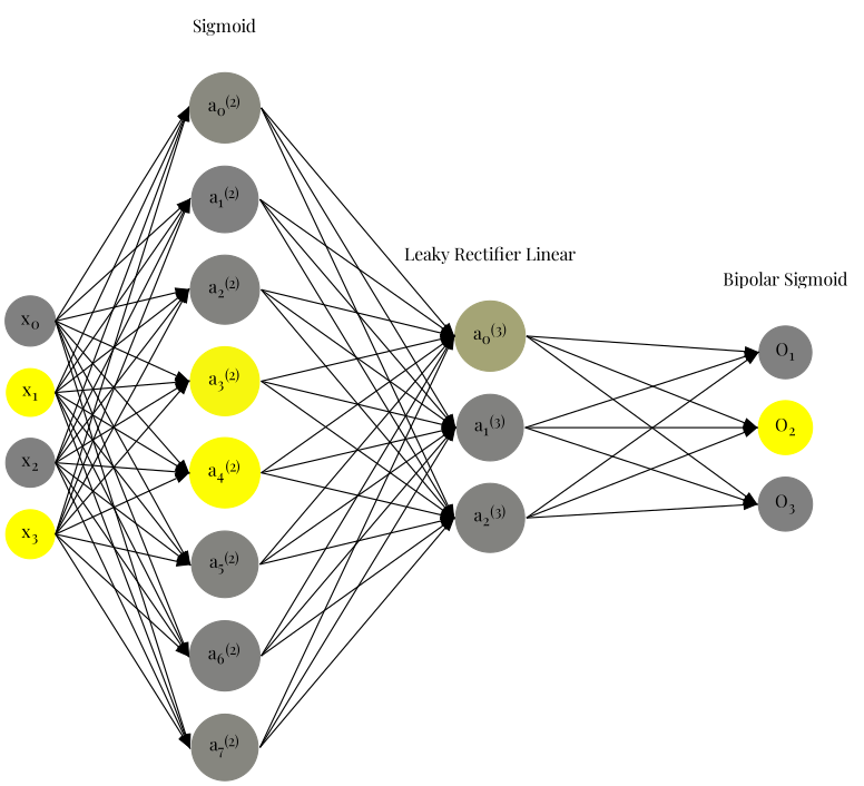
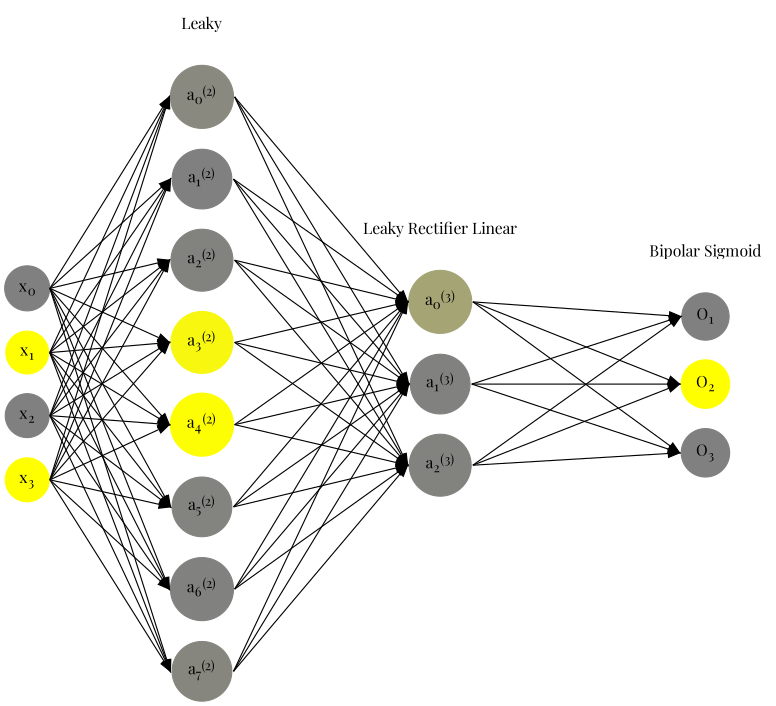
  digraph {
    rankdir=LR
    ranksep=1.4
    splines=false
    fontname="Playfair Display"
    node [color="0.1667, 0.0, 0.5" fillcolor="0.1667, 0.0, 0.5" shape=circle style=filled fontname="Playfair Display"]
    edge [headport=w style=solid tailport=e fontname="Playfair Display"]
    n1 [label=<x<sub>0</sub>>]
    n2 [color="0.1667, 1.0, 1.0" fillcolor="0.1667, 1.0, 1.0" label=<x<sub>1</sub>>]
    n3 [label=<x<sub>2</sub>>]
    n4 [color="0.1667, 1.0, 1.0" fillcolor="0.1667, 1.0, 1.0" label=<x<sub>3</sub>>]
    n5 [color="0.1667, 0.075514, 0.537757" fillcolor="0.1667, 0.075514, 0.537757" label=<a<sub>0</sub><sup>(2)</sup>>]
    n6 [color="0.1667, 0.000000, 0.500000" fillcolor="0.1667, 0.000000, 0.500000" label=<a<sub>1</sub><sup>(2)</sup>>]
    n7 [color="0.1667, 0.017457, 0.508729" fillcolor="0.1667, 0.017457, 0.508729" label=<a<sub>2</sub><sup>(2)</sup>>]
    n8 [color="0.1667, 0.936343, 0.968172" fillcolor="0.1667, 0.936343, 0.968172" label=<a<sub>3</sub><sup>(2)</sup>>]
    n9 [color="0.1667, 0.981710, 0.990855" fillcolor="0.1667, 0.981710, 0.990855" label=<a<sub>4</sub><sup>(2)</sup>>]
    n10 [color="0.1667, 0.024923, 0.512462" fillcolor="0.1667, 0.024923, 0.512462" label=<a<sub>5</sub><sup>(2)</sup>>]
    n11 [color="0.1667, 0.010392, 0.505196" fillcolor="0.1667, 0.010392, 0.505196" label=<a<sub>6</sub><sup>(2)</sup>>]
    n12 [color="0.1667, 0.052954, 0.526477" fillcolor="0.1667, 0.052954, 0.526477" label=<a<sub>7</sub><sup>(2)</sup>>]
    n13 [color="0.1667, 0.282718, 0.641359" fillcolor="0.1667, 0.282718, 0.641359" label=<a<sub>0</sub><sup>(3)</sup>>]
    n14 [color="0.1667, 0.008704, 0.504352" fillcolor="0.1667, 0.008704, 0.504352" label=<a<sub>1</sub><sup>(3)</sup>>]
    n15 [color="0.1667, 0.016738, 0.508369" fillcolor="0.1667, 0.016738, 0.508369" label=<a<sub>2</sub><sup>(3)</sup>>]
    n16 [label=<O<sub>1</sub>>]
    n17 [color="0.1667, 1.0, 1.0" fillcolor="0.1667, 1.0, 1.0" label=<O<sub>2</sub>>]
    n18 [label=<O<sub>3</sub>>]
-   n19 [label=Sigmoid shape=plaintext color="" fillcolor="" style=""]
+   n19 [label=Leaky shape=plaintext color="" fillcolor="" style=""]
    n20 [label="Leaky Rectifier Linear" shape=plaintext color="" fillcolor="" style=""]
    n21 [label="Bipolar Sigmoid" shape=plaintext color="" fillcolor="" style=""]
    subgraph sub_1 {
      n1
    }
    subgraph sub_2 {
      n2
    }
    subgraph sub_3 {
      n3
    }
    subgraph sub_4 {
      n4
    }
    subgraph sub_5 {
      n5
    }
    subgraph sub_6 {
      n6
    }
    subgraph sub_7 {
      n7
    }
    subgraph sub_8 {
      n8
    }
    subgraph sub_9 {
      n9
    }
    subgraph sub_10 {
      n10
    }
    subgraph sub_11 {
      n11
    }
    subgraph sub_12 {
      n12
    }
    subgraph sub_13 {
      n13
    }
    subgraph sub_14 {
      n14
    }
    subgraph sub_15 {
      n15
    }
    subgraph sub_16 {
      n16
    }
    subgraph sub_17 {
      n17
    }
    subgraph sub_18 {
      n18
    }
    subgraph sub_19 {
      rank=same
      n1
      n2
      n3
      n4
    }
    subgraph sub_20 {
      rank=same
      n5
      n6
      n7
      n8
      n9
      n10
      n11
      n12
    }
    subgraph sub_21 {
      rank=same
      n13
      n14
      n15
    }
    subgraph sub_22 {
      rank=same
      n16
      n17
      n18
    }
    subgraph sub_23 {
      rank=same
      n5
      n19
    }
    subgraph sub_24 {
      rank=same
      n13
      n20
    }
    subgraph sub_25 {
      rank=same
      n16
      n21
    }
    n1 -> n2 [style=invis]
    n1 -> n5
    n1 -> n6
    n1 -> n7
    n1 -> n8
    n1 -> n9
    n1 -> n10
    n1 -> n11
    n1 -> n12
    n2 -> n3 [style=invis]
    n2 -> n5
    n2 -> n6
    n2 -> n7
    n2 -> n8
    n2 -> n9
    n2 -> n10
    n2 -> n11
    n2 -> n12
    n3 -> n4 [style=invis]
    n3 -> n5
    n3 -> n6
    n3 -> n7
    n3 -> n8
    n3 -> n9
    n3 -> n10
    n3 -> n11
    n3 -> n12
    n4 -> n5
    n4 -> n6
    n4 -> n7
    n4 -> n8
    n4 -> n9
    n4 -> n10
    n4 -> n11
    n4 -> n12
    n5 -> n6 [style=invis]
    n5 -> n13
    n5 -> n14
    n5 -> n15
    n6 -> n7 [style=invis]
    n6 -> n13
    n6 -> n14
    n6 -> n15
    n7 -> n8 [style=invis]
    n7 -> n13
    n7 -> n14
    n7 -> n15
    n8 -> n9 [style=invis]
    n8 -> n13
    n8 -> n14
    n8 -> n15
    n9 -> n10 [style=invis]
    n9 -> n13
    n9 -> n14
    n9 -> n15
    n10 -> n11 [style=invis]
    n10 -> n13
    n10 -> n14
    n10 -> n15
    n11 -> n12 [style=invis]
    n11 -> n13
    n11 -> n14
    n11 -> n15
    n12 -> n13
    n12 -> n14
    n12 -> n15
    n13 -> n14 [style=invis]
    n13 -> n16
    n13 -> n17
    n13 -> n18
    n14 -> n15 [style=invis]
    n14 -> n16
    n14 -> n17
    n14 -> n18
    n15 -> n16
    n15 -> n17
    n15 -> n18
    n16 -> n17 [style=invis]
    n17 -> n18 [style=invis]
    n19 -> n5 [style=invis]
    n20 -> n13 [style=invis]
    n21 -> n16 [style=invis]
  }
